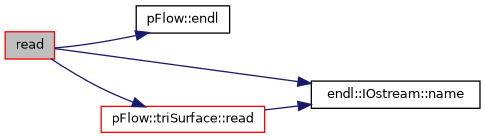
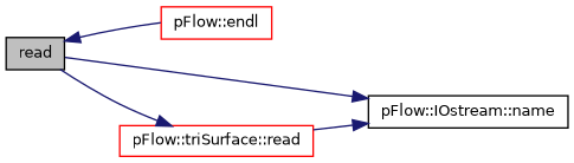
  digraph {
    rankdir=LR
    node [color=black fillcolor=white fontname=Helvetica fontsize=10 shape=record style=filled]
    edge [color=midnightblue fontname=Helvetica fontsize=10 labelfontname=Helvetica labelfontsize=10 style=solid]
-   n1 [color=red fillcolor=grey75 fontcolor=black height=0.2 label=read width=0.4]
-   n2 [height=0.2 label="pFlow::endl" width=0.4]
-   n3 [height=0.2 label="endl::IOstream::name" width=0.4]
+   n1 [fillcolor=grey75 fontcolor=black height=0.2 label=read width=0.4]
+   n2 [color=red height=0.2 label="pFlow::endl" width=0.4]
+   n3 [height=0.2 label="pFlow::IOstream::name" width=0.4]
    n4 [color=red height=0.2 label="pFlow::triSurface::read" width=0.4]
-   n1 -> n2
+   n2 -> n1
    n1 -> n3
    n1 -> n4
    n4 -> n3
  }
